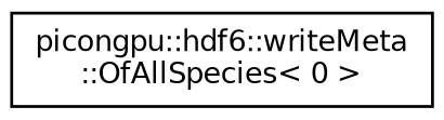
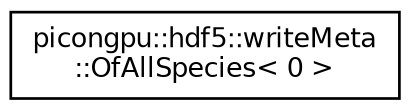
  digraph {
    rankdir=LR
-   n1 [color=black fillcolor=white fontname=Helvetica fontsize=10 height=0.2 label="picongpu::hdf6::writeMeta\l::OfAllSpecies\< 0 \>" shape=record style=filled width=0.4]
+   n1 [color=black fillcolor=white fontname=Helvetica fontsize=10 height=0.2 label="picongpu::hdf5::writeMeta\l::OfAllSpecies\< 0 \>" shape=record style=filled width=0.4]
  }
